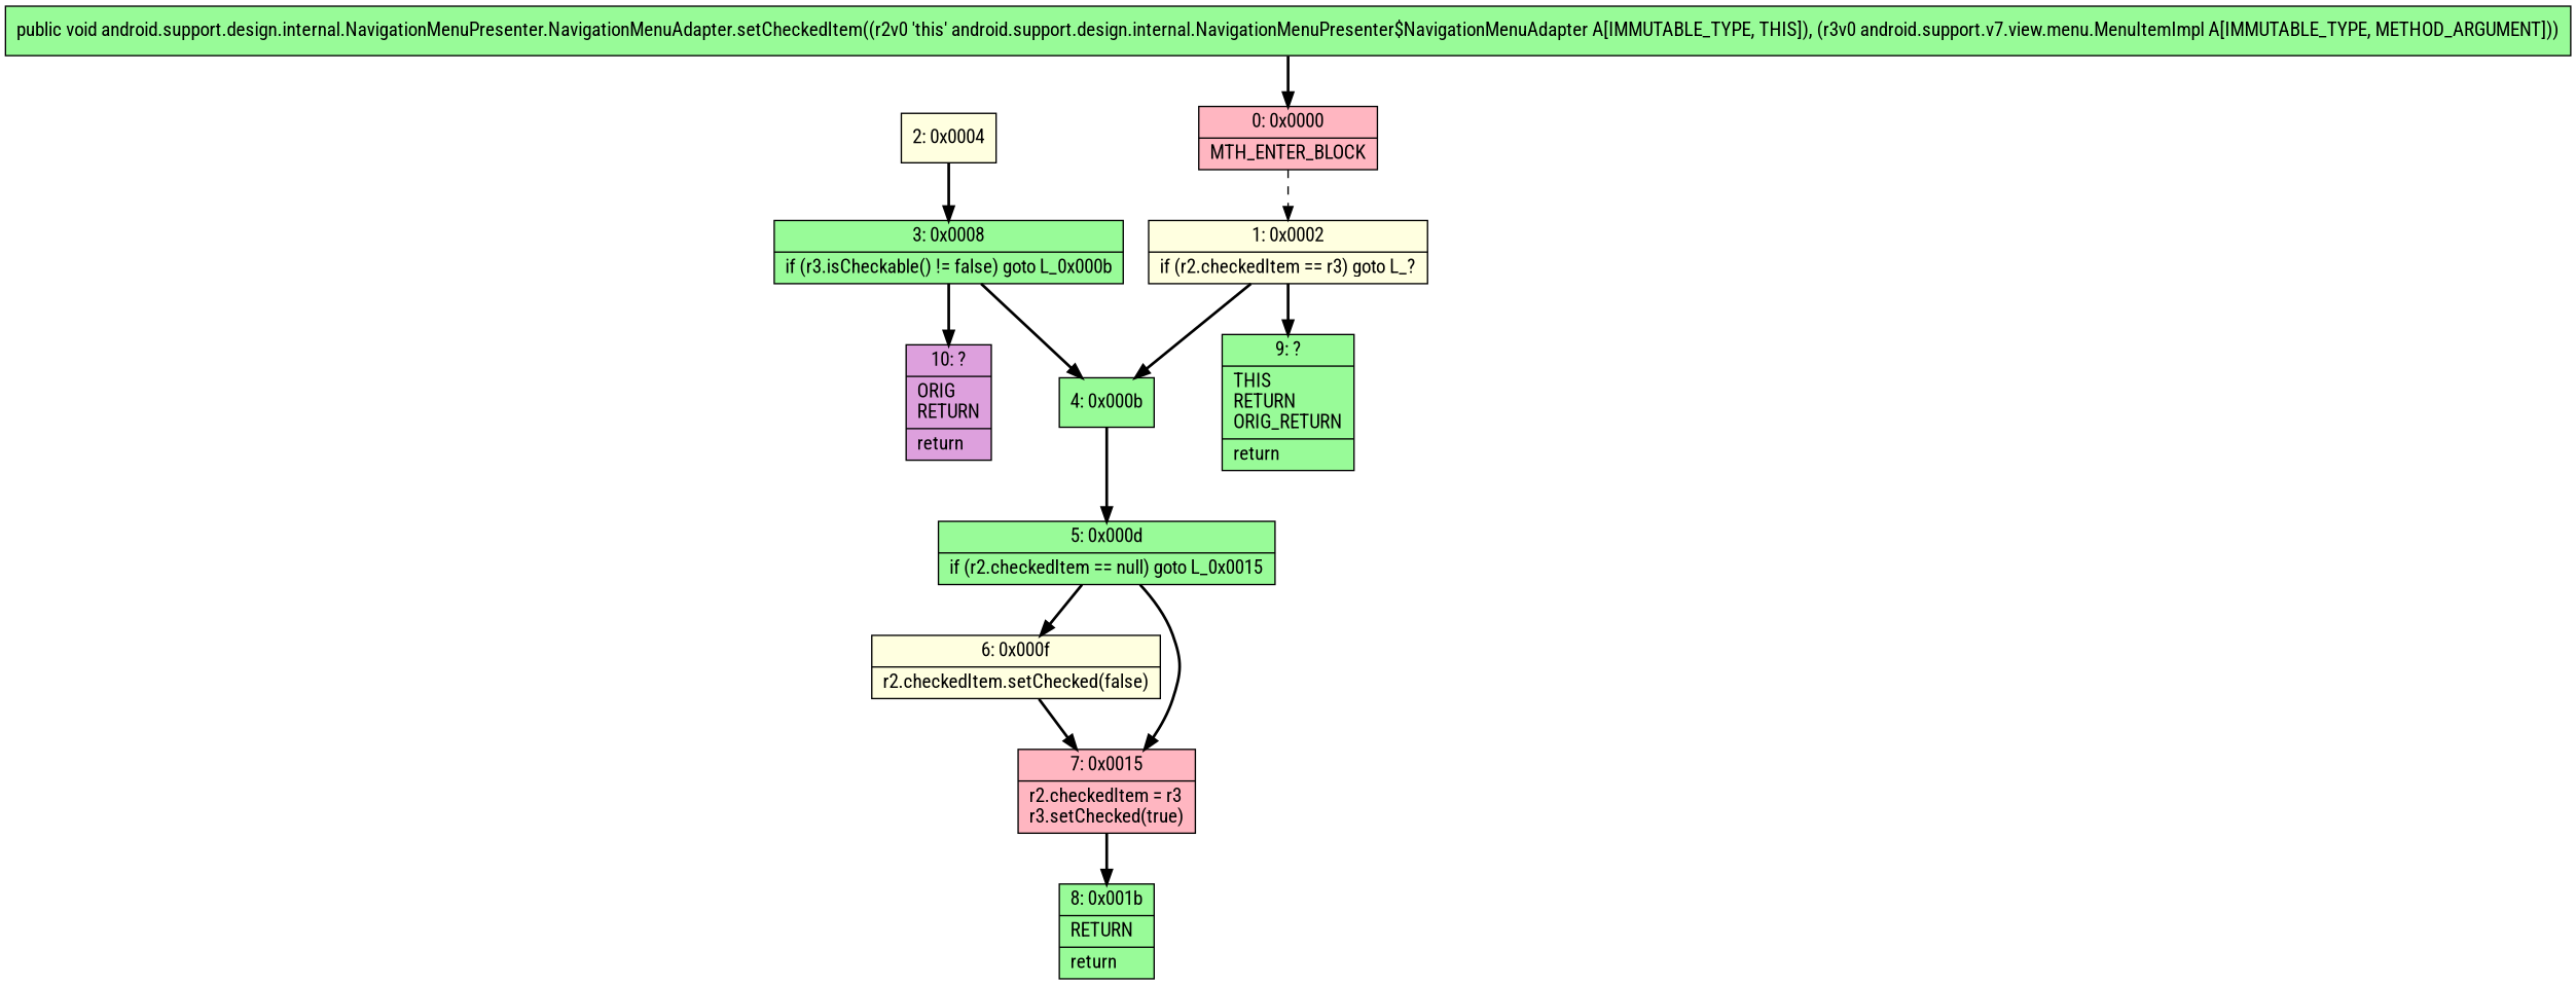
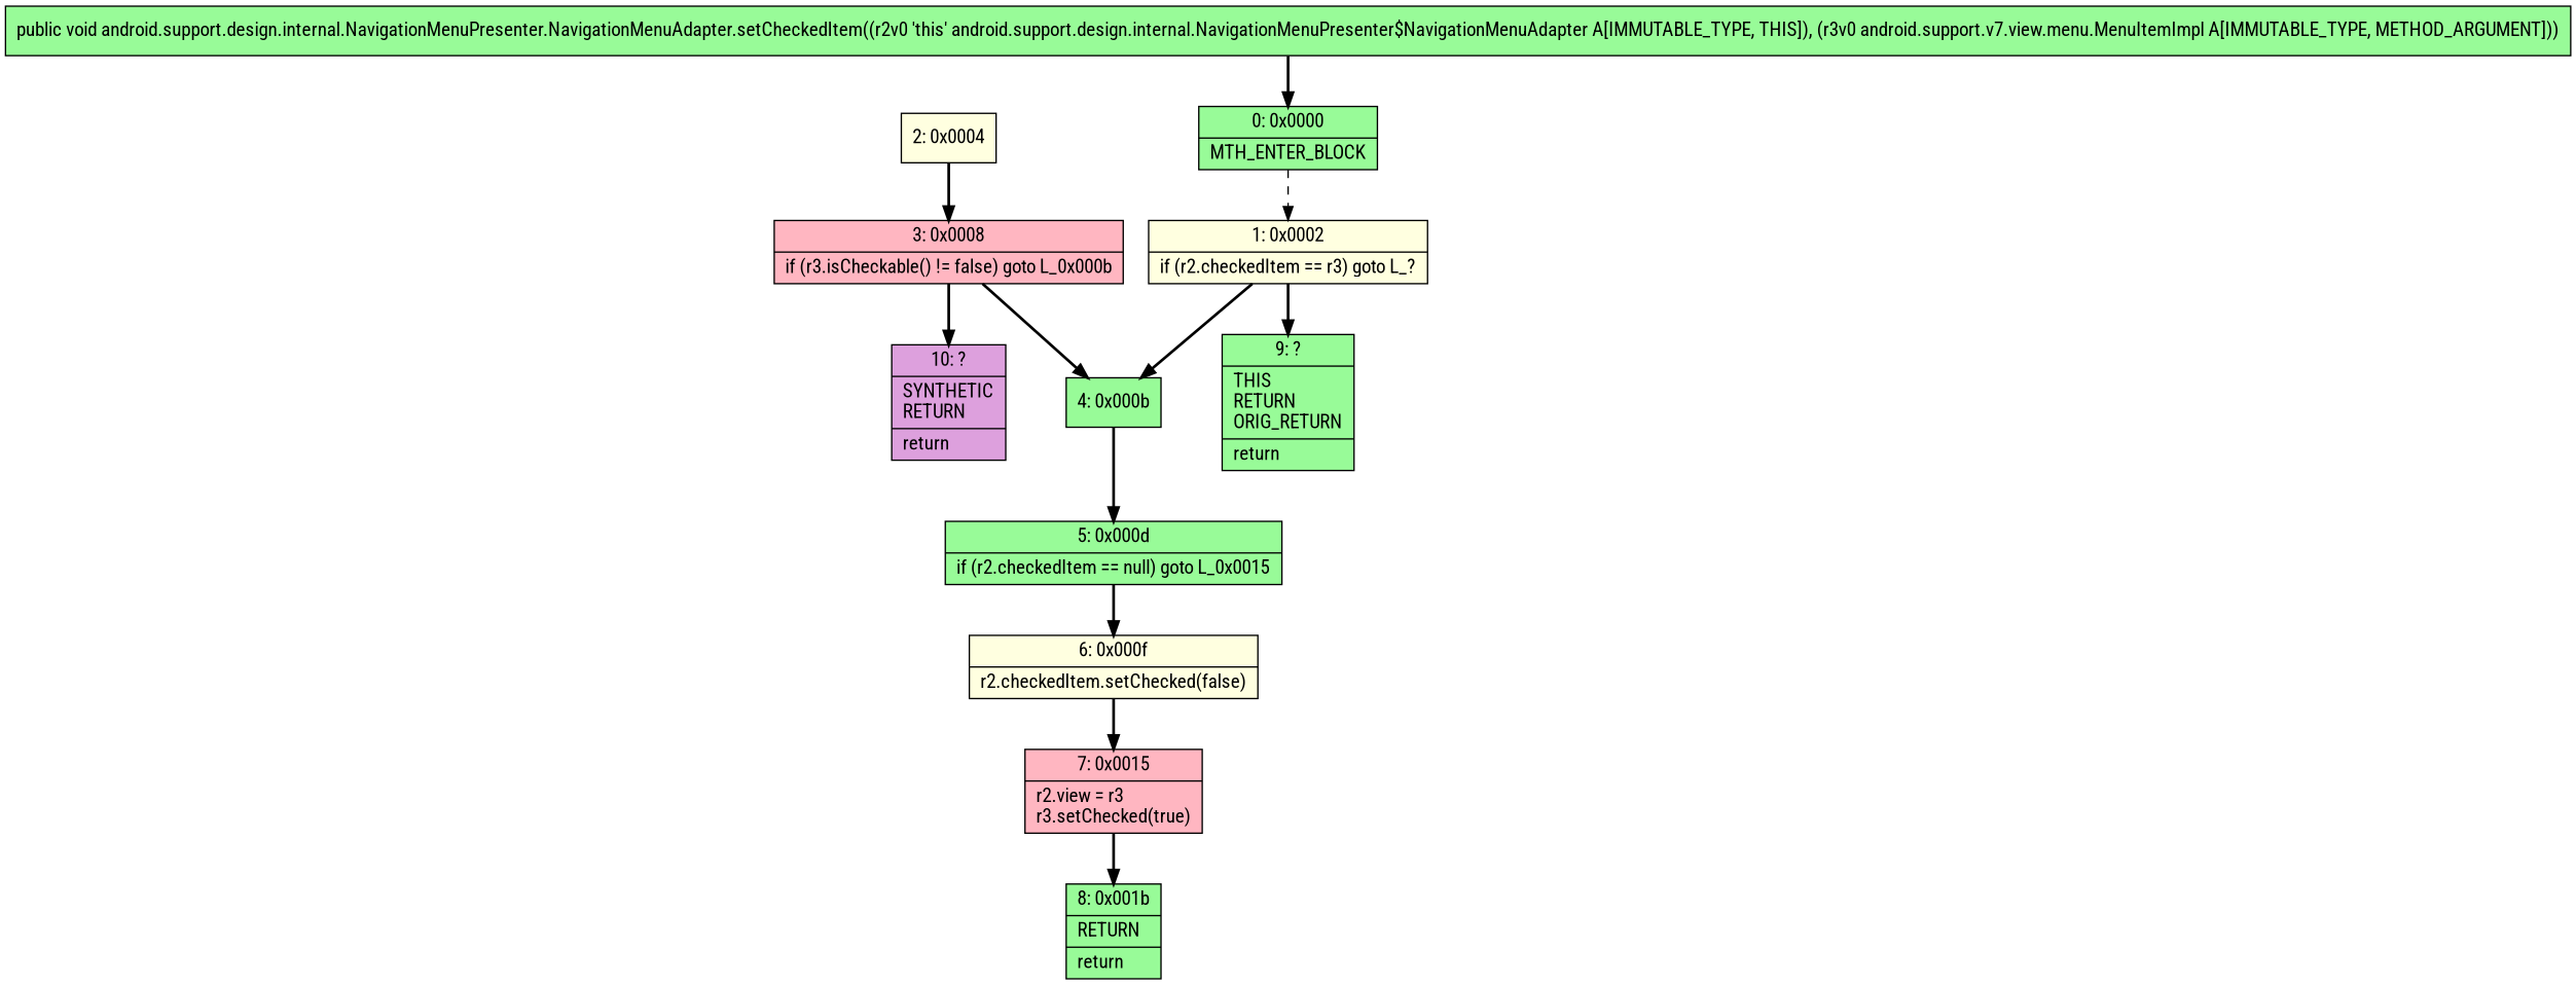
  digraph {
    fontname="Roboto Condensed"
    node [fillcolor=palegreen fontname="Roboto Condensed" shape=record style=filled]
    edge [fontname="Roboto Condensed" style=bold]
-   n1 [fillcolor=lightpink label="{0\:\ 0x0000|MTH_ENTER_BLOCK\l}"]
+   n1 [label="{0\:\ 0x0000|MTH_ENTER_BLOCK\l}"]
    n2 [fillcolor=lightyellow label="{1\:\ 0x0002|if (r2.checkedItem == r3) goto L_?\l}"]
    n3 [label="{9\:\ ?|THIS\lRETURN\lORIG_RETURN\l|return\l}"]
    n4 [label="{4\:\ 0x000b}"]
    n5 [fillcolor=lightyellow label="{2\:\ 0x0004}"]
-   n6 [label="{3\:\ 0x0008|if (r3.isCheckable() != false) goto L_0x000b\l}"]
-   n7 [fillcolor=plum label="{10\:\ ?|ORIG\lRETURN\l|return\l}"]
+   n6 [fillcolor=lightpink label="{3\:\ 0x0008|if (r3.isCheckable() != false) goto L_0x000b\l}"]
+   n7 [fillcolor=plum label="{10\:\ ?|SYNTHETIC\lRETURN\l|return\l}"]
    n8 [label="{5\:\ 0x000d|if (r2.checkedItem == null) goto L_0x0015\l}"]
    n9 [fillcolor=lightyellow label="{6\:\ 0x000f|r2.checkedItem.setChecked(false)\l}"]
-   n10 [fillcolor=lightpink label="{7\:\ 0x0015|r2.checkedItem = r3\lr3.setChecked(true)\l}"]
+   n10 [fillcolor=lightpink label="{7\:\ 0x0015|r2.view = r3\lr3.setChecked(true)\l}"]
    n11 [label="{8\:\ 0x001b|RETURN\l|return\l}"]
    n12 [label="{public void android.support.design.internal.NavigationMenuPresenter.NavigationMenuAdapter.setCheckedItem((r2v0 'this' android.support.design.internal.NavigationMenuPresenter$NavigationMenuAdapter A[IMMUTABLE_TYPE, THIS]), (r3v0 android.support.v7.view.menu.MenuItemImpl A[IMMUTABLE_TYPE, METHOD_ARGUMENT])) }"]
    n1 -> n2 [style=dashed]
    n2 -> n3
    n2 -> n4
    n4 -> n8
    n5 -> n6
    n6 -> n4
    n6 -> n7
    n8 -> n9
-   n8 -> n10
    n9 -> n10
    n10 -> n11
    n12 -> n1
  }
